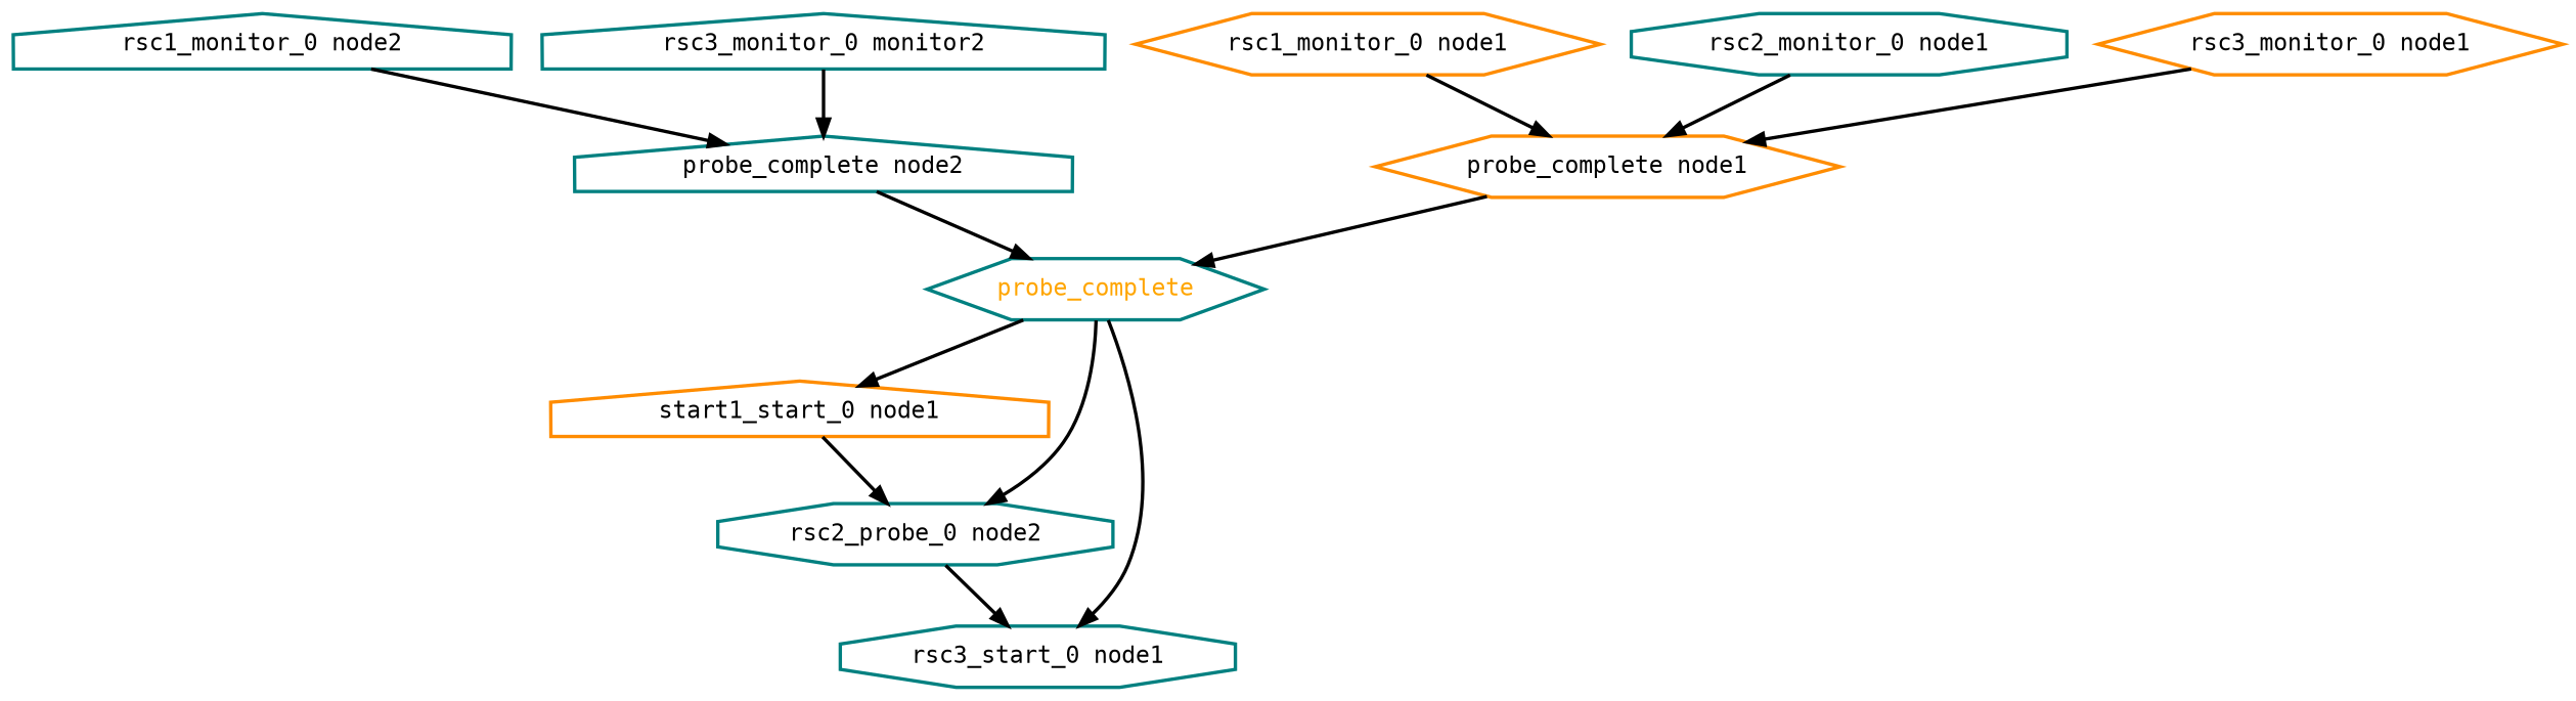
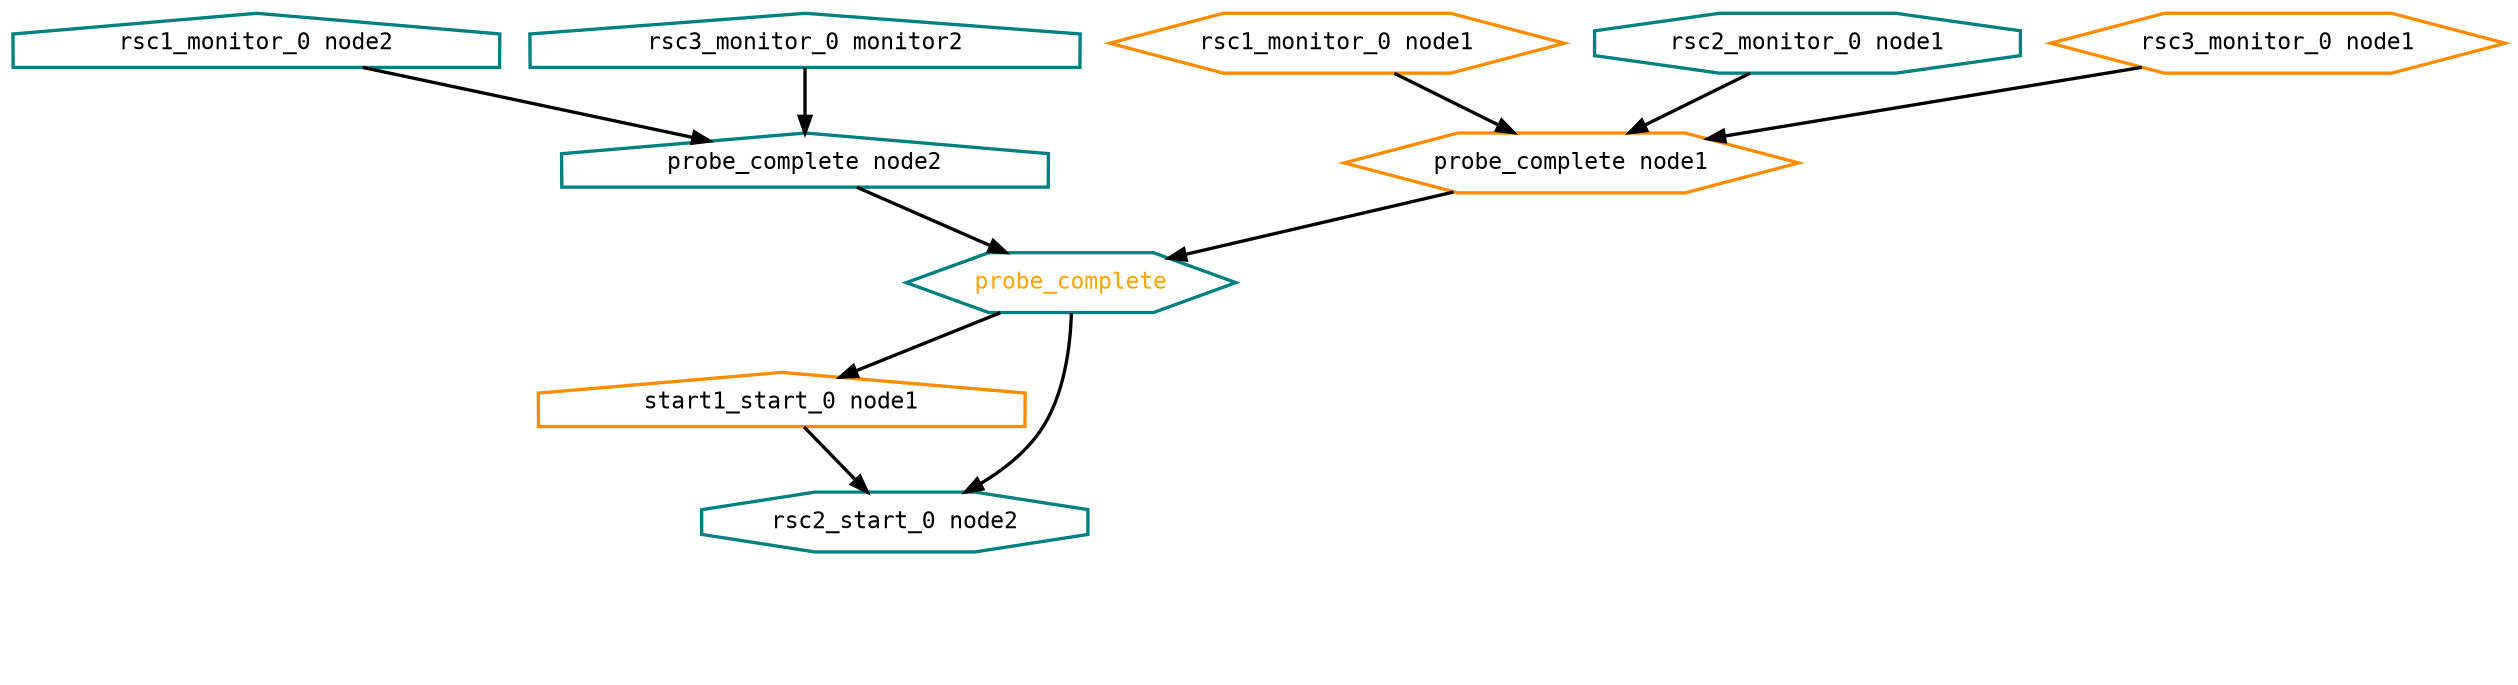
  digraph {
    fontname="DejaVu Sans Mono"
    node [color=teal fontcolor=black fontname="DejaVu Sans Mono" shape=hexagon style=bold]
    edge [fontname="DejaVu Sans Mono" style=bold]
    "probe_complete node1" [color=darkorange]
    probe_complete [fontcolor=orange]
    n3 [color=darkorange label="start1_start_0 node1" shape=house]
-   "rsc2_start_0 node2" [shape=octagon label="rsc2_probe_0 node2"]
-   "rsc3_start_0 node1" [shape=octagon]
+   "rsc2_start_0 node2" [shape=octagon]
    "probe_complete node2" [shape=house]
    "rsc1_monitor_0 node1" [color=darkorange]
    "rsc1_monitor_0 node2" [shape=house]
    "rsc2_monitor_0 node1" [shape=octagon]
    "rsc3_monitor_0 node1" [color=darkorange]
    n11 [label="rsc3_monitor_0 monitor2" shape=house]
    "probe_complete node1" -> probe_complete
    probe_complete -> n3
    probe_complete -> "rsc2_start_0 node2"
-   probe_complete -> "rsc3_start_0 node1"
    n3 -> "rsc2_start_0 node2"
-   "rsc2_start_0 node2" -> "rsc3_start_0 node1"
    "probe_complete node2" -> probe_complete
    "rsc1_monitor_0 node1" -> "probe_complete node1"
    "rsc1_monitor_0 node2" -> "probe_complete node2"
    "rsc2_monitor_0 node1" -> "probe_complete node1"
    "rsc3_monitor_0 node1" -> "probe_complete node1"
    n11 -> "probe_complete node2"
  }
